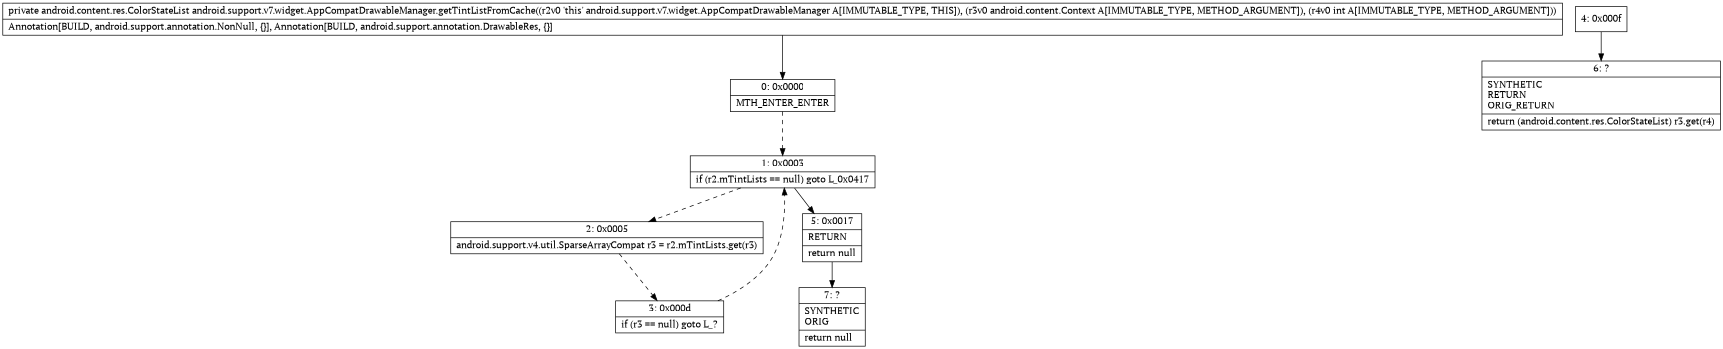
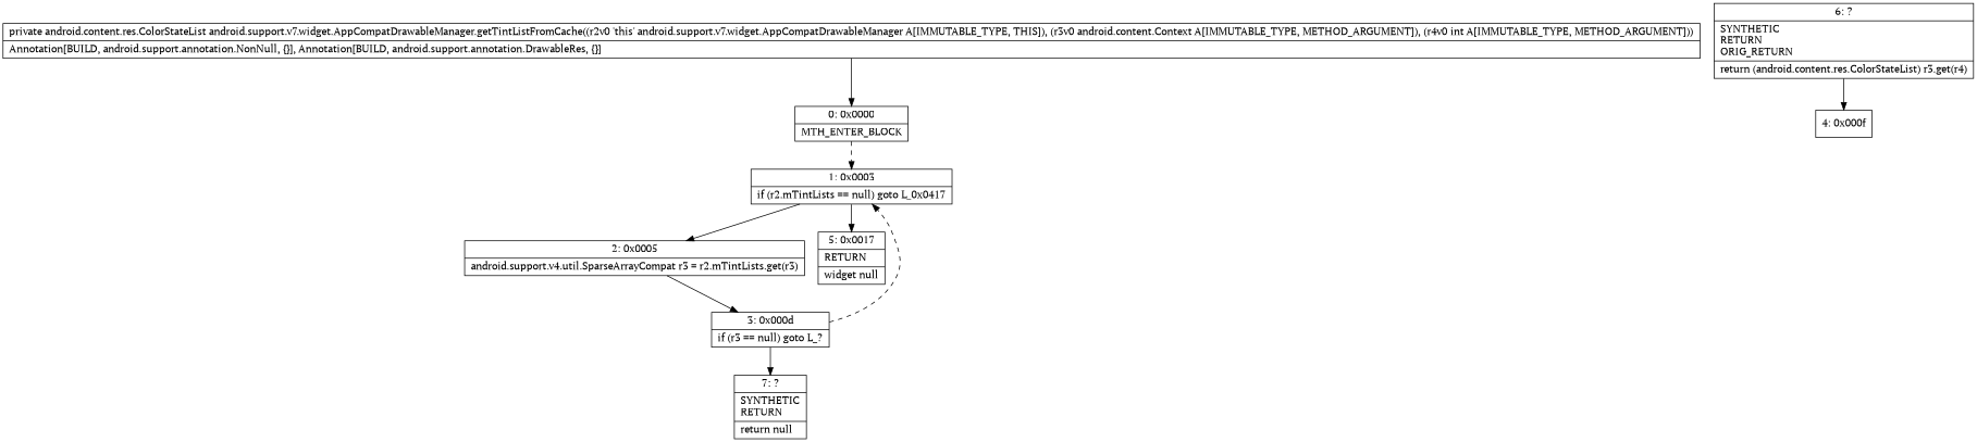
  digraph {
    fontname="PT Serif"
    node [fontname="PT Serif" shape=record]
    edge [fontname="PT Serif"]
-   n1 [label="{0\:\ 0x0000|MTH_ENTER_ENTER\l}"]
+   n1 [label="{0\:\ 0x0000|MTH_ENTER_BLOCK\l}"]
    n2 [label="{1\:\ 0x0003|if (r2.mTintLists == null) goto L_0x0417\l}"]
    n3 [label="{2\:\ 0x0005|android.support.v4.util.SparseArrayCompat r3 = r2.mTintLists.get(r3)\l}"]
-   n4 [label="{5\:\ 0x0017|RETURN\l|return null\l}"]
+   n4 [label="{5\:\ 0x0017|RETURN\l|widget null\l}"]
    n5 [label="{3\:\ 0x000d|if (r3 == null) goto L_?\l}"]
-   n6 [label="{7\:\ ?|SYNTHETIC\lORIG\l|return null\l}"]
+   n6 [label="{7\:\ ?|SYNTHETIC\lRETURN\l|return null\l}"]
    n7 [label="{4\:\ 0x000f}"]
    n8 [label="{6\:\ ?|SYNTHETIC\lRETURN\lORIG_RETURN\l|return (android.content.res.ColorStateList) r3.get(r4)\l}"]
    n9 [label="{private android.content.res.ColorStateList android.support.v7.widget.AppCompatDrawableManager.getTintListFromCache((r2v0 'this' android.support.v7.widget.AppCompatDrawableManager A[IMMUTABLE_TYPE, THIS]), (r3v0 android.content.Context A[IMMUTABLE_TYPE, METHOD_ARGUMENT]), (r4v0 int A[IMMUTABLE_TYPE, METHOD_ARGUMENT]))  | Annotation[BUILD, android.support.annotation.NonNull, \{\}], Annotation[BUILD, android.support.annotation.DrawableRes, \{\}]\l}"]
    n1 -> n2 [style=dashed]
-   n2 -> n3 [style=dashed]
+   n2 -> n3 [style=solid]
    n2 -> n4
-   n3 -> n5 [style=dashed]
+   n3 -> n5
    n5 -> n2 [style=dashed]
-   n4 -> n6
-   n7 -> n8
+   n5 -> n6
+   n8 -> n7
    n9 -> n1
  }
